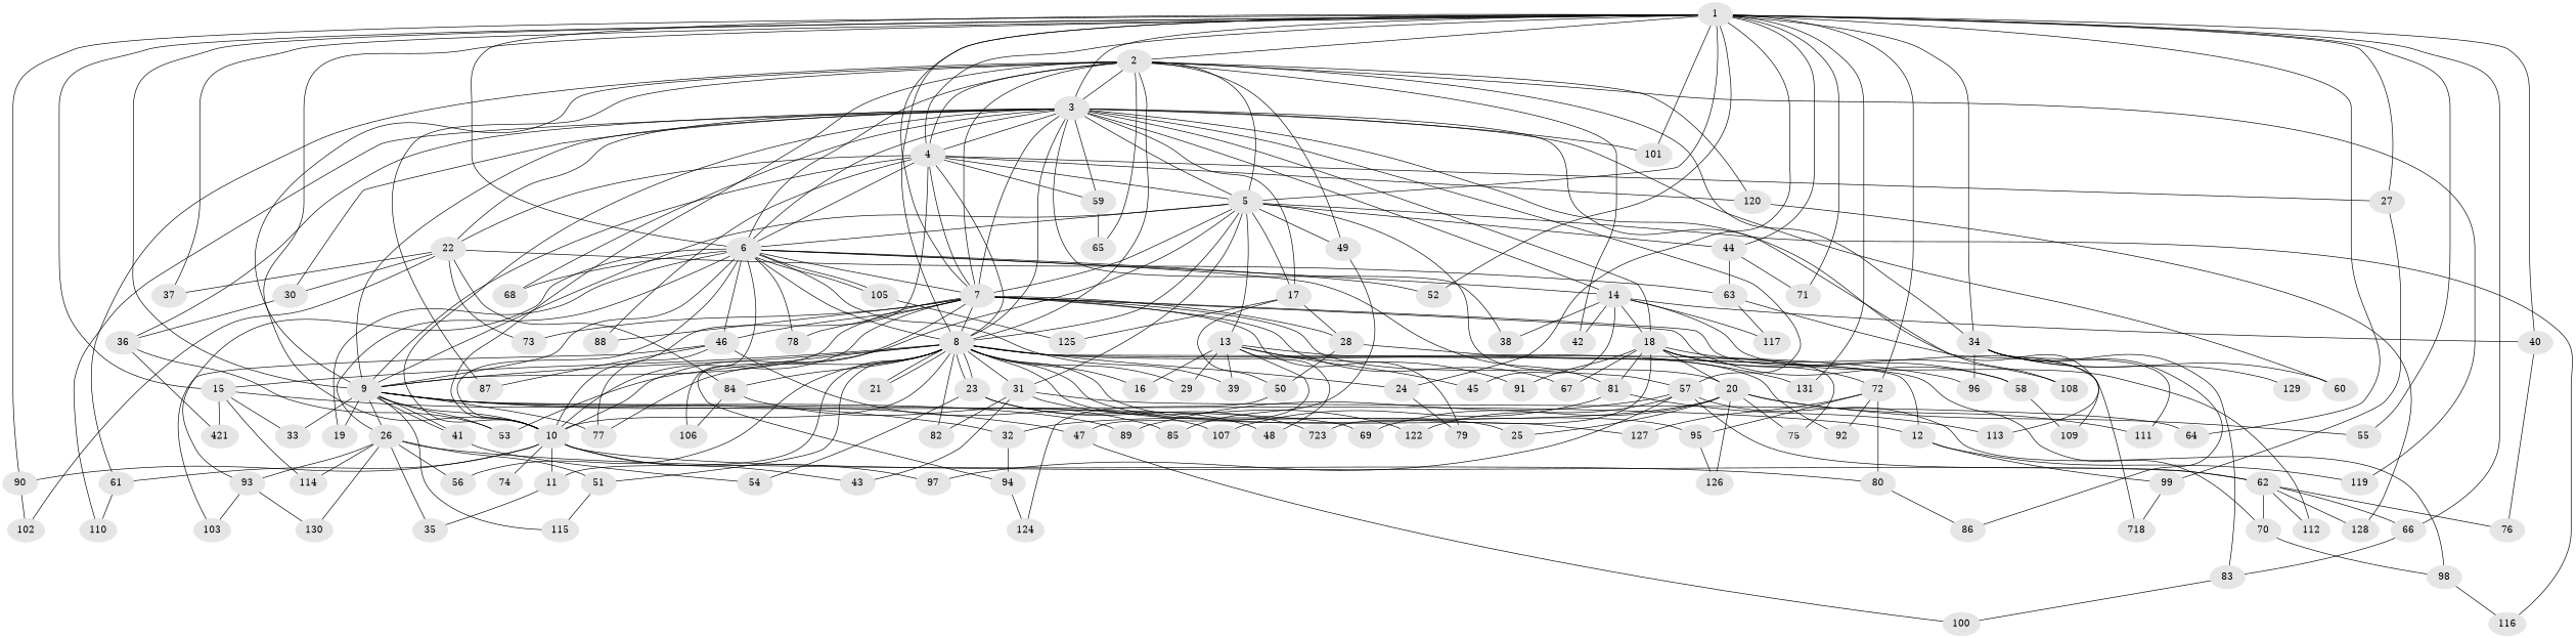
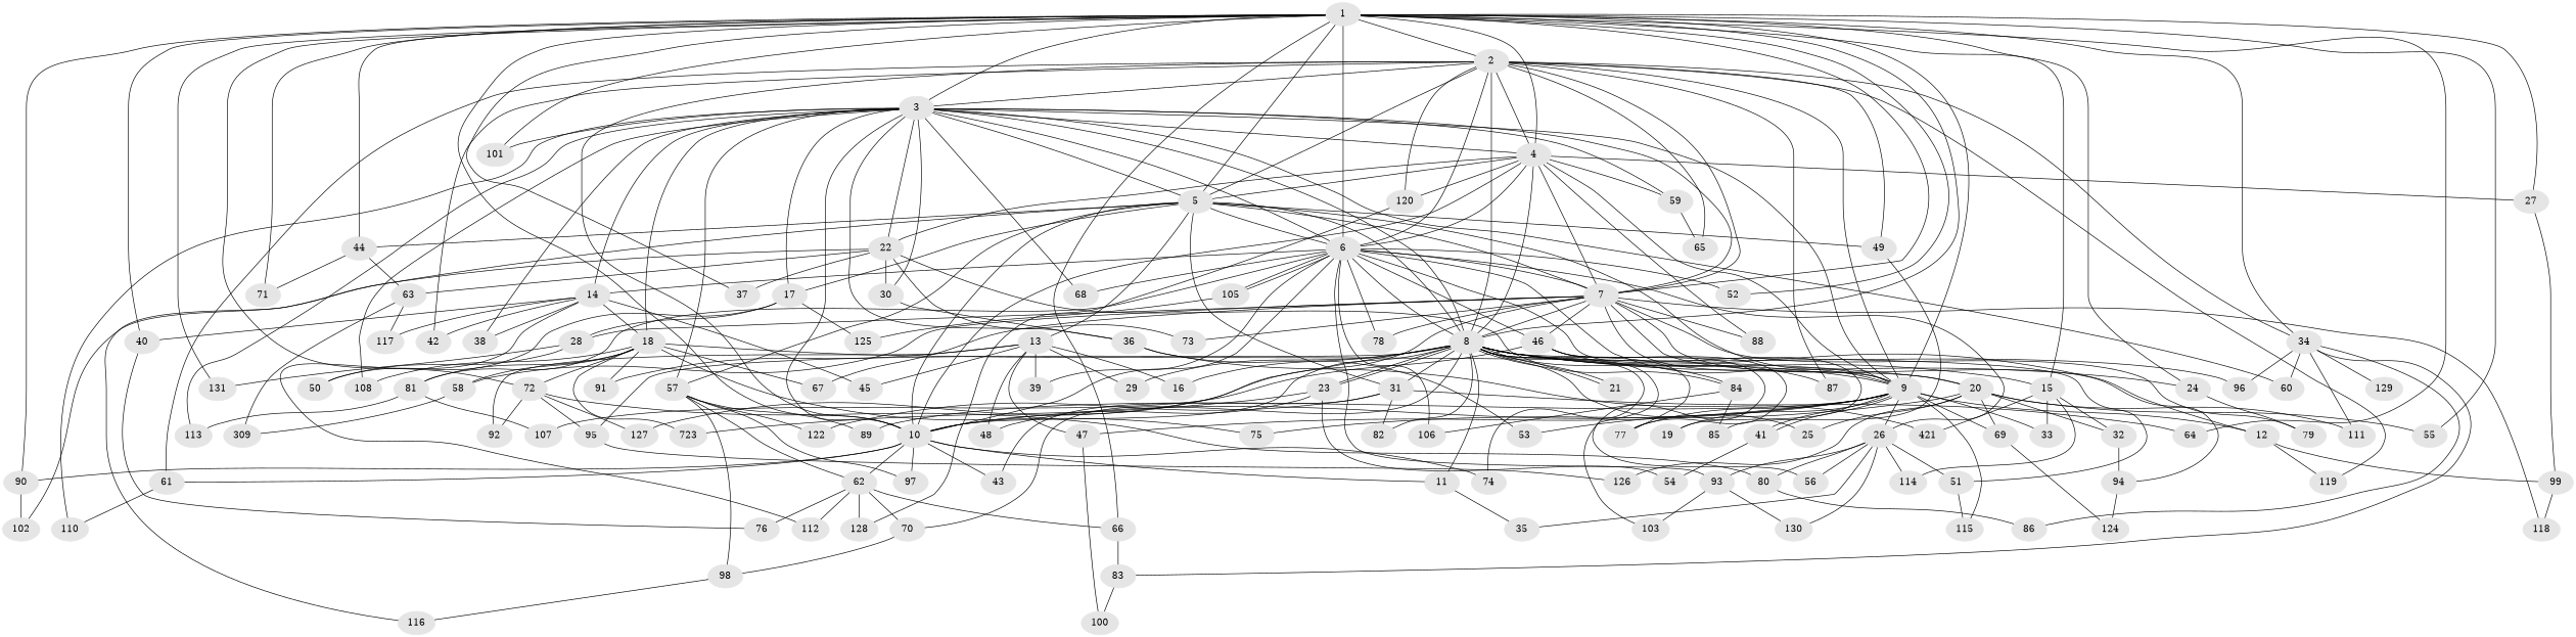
  graph {
    node [color=gray90 style=filled]
    1
    2
    3
    4
    5
    6
    7
    8
    9
    10
    15
    24
    27
    34
    37
    40
    44
    52
    55
    64
    66
    71
    72
    90
    101
    131
    42
    49
    61
    65
    87
    119
    120
    14
    17
    18
    22
    30
    36
    38
    57
    59
    60
    68
    108
    110
    113
    88
    13
    31
    116
    19
    26
    39
    46
    78
    81
    93
    105
    106
    20
    28
    58
    67
    73
    79
    94
-   118 [label=718]
+   118
    11
    12
    16
    21
    23
    25
    29
    51
    56
    70
    74
    77
    82
    84
    95
    96
    127
    33
    41
    47
    53
    69
    89
    115
    43
    62
    97
    32
    114
    n98 [label=421]
    99
    111
    83
    86
    129
    76
    63
    92
    80
    102
    85
    128
    45
    112
    117
    50
    125
    91
    75
    n118 [label=723]
    122
    98
    48
    35
    130
    103
    107
    126
-   109
+   109 [label=309]
    124
    54
    100
    1 -- 2
    1 -- 3
    1 -- 4
    1 -- 5
    1 -- 6
    1 -- 7
    1 -- 8
    1 -- 9
    1 -- 10
    1 -- 15
    1 -- 24
    1 -- 27
    1 -- 34
    1 -- 37
    1 -- 40
    1 -- 44
    1 -- 52
    1 -- 55
    1 -- 64
    1 -- 66
    1 -- 71
    1 -- 72
    1 -- 90
    1 -- 101
    1 -- 131
    2 -- 3
    2 -- 4
    2 -- 5
    2 -- 6
    2 -- 7
    2 -- 8
    2 -- 9
    2 -- 10
    2 -- 34
    2 -- 42
    2 -- 49
    2 -- 61
    2 -- 65
    2 -- 87
    2 -- 119
    2 -- 120
    3 -- 4
    3 -- 5
    3 -- 6
    3 -- 7
    3 -- 8
    3 -- 9
    3 -- 10
    3 -- 101
    3 -- 14
    3 -- 17
    3 -- 18
    3 -- 22
    3 -- 30
    3 -- 36
    3 -- 38
    3 -- 57
    3 -- 59
    3 -- 60
    3 -- 68
    3 -- 108
    3 -- 110
    3 -- 113
    4 -- 5
    4 -- 6
    4 -- 7
    4 -- 8
    4 -- 9
    4 -- 10
    4 -- 27
    4 -- 120
    4 -- 22
    4 -- 59
    4 -- 88
    5 -- 6
    5 -- 7
    5 -- 8
    5 -- 9
    5 -- 10
    5 -- 44
    5 -- 49
    5 -- 17
    5 -- 57
    5 -- 13
    5 -- 31
    5 -- 116
    6 -- 7
    6 -- 8
    6 -- 9
    6 -- 10
    6 -- 52
    6 -- 14
    6 -- 68
    6 -- 19
    6 -- 26
    6 -- 39
    6 -- 46
    6 -- 78
    6 -- 81
    6 -- 93
    6 -- 105
    6 -- 105
    6 -- 106
    7 -- 8
    7 -- 9
    7 -- 10
    7 -- 88
    7 -- 46
    7 -- 78
    7 -- 20
    7 -- 28
    7 -- 58
    7 -- 67
    7 -- 73
    7 -- 79
    7 -- 94
    7 -- 118
    8 -- 9
    8 -- 10
    8 -- 15
    8 -- 24
    8 -- 31
    8 -- 11
    8 -- 12
    8 -- 16
    8 -- 21
    8 -- 21
    8 -- 23
    8 -- 23
    8 -- 25
    8 -- 29
    8 -- 51
    8 -- 56
    8 -- 70
-   8 -- 53
+   8 -- 74
    8 -- 77
    8 -- 82
    8 -- 84
    8 -- 95
    8 -- 96
    8 -- 127
    9 -- 10
    9 -- 19
    9 -- 26
    9 -- 12
    9 -- 77
    9 -- 33
    9 -- 41
    9 -- 41
    9 -- 47
    9 -- 53
    9 -- 69
    9 -- 89
    9 -- 115
    10 -- 90
    10 -- 61
    10 -- 11
    10 -- 74
    10 -- 43
    10 -- 62
    10 -- 97
    15 -- 33
    15 -- 32
    15 -- 114
    15 -- n98
    24 -- 79
    27 -- 99
    34 -- 60
    34 -- 96
    34 -- 111
    34 -- 83
    34 -- 86
    34 -- 129
    40 -- 76
    44 -- 71
    44 -- 63
    66 -- 83
    72 -- 95
    72 -- 127
    72 -- 92
    72 -- 80
    90 -- 102
    49 -- 85
    61 -- 110
    120 -- 128
    14 -- 40
    14 -- 42
    14 -- 18
    14 -- 38
    14 -- 45
    14 -- 112
    14 -- 117
    17 -- 28
    17 -- 50
    17 -- 125
    18 -- 72
    18 -- 108
    18 -- 81
    18 -- 20
    18 -- 58
    18 -- 67
    18 -- 91
    18 -- 75
    18 -- n118
    22 -- 37
    22 -- 30
    22 -- 73
    22 -- 84
    22 -- 63
    22 -- 102
    30 -- 36
    36 -- 53
    36 -- n98
    57 -- 89
    57 -- 62
    57 -- 97
    57 -- 122
    57 -- 98
    59 -- 65
    13 -- 39
    13 -- 16
    13 -- 29
    13 -- 47
    13 -- 92
    13 -- 45
    13 -- 91
    13 -- 48
    31 -- 64
    31 -- 82
    31 -- 43
    31 -- 122
    26 -- 93
    26 -- 51
    26 -- 56
    26 -- 114
    26 -- 80
    26 -- 35
    26 -- 130
    46 -- 87
    46 -- 77
    46 -- 103
    46 -- 107
    81 -- 113
    81 -- 107
    93 -- 130
    93 -- 103
    105 -- 125
    20 -- 55
    20 -- 25
    20 -- 69
    20 -- 32
    20 -- 111
    20 -- 75
    20 -- 126
    28 -- 131
    28 -- 50
    58 -- 109
    94 -- 124
    11 -- 35
    12 -- 119
    12 -- 99
    23 -- n118
    23 -- 48
    23 -- 54
    51 -- 115
    70 -- 98
    84 -- 106
    84 -- 85
    95 -- 126
    41 -- 54
    47 -- 100
    62 -- 66
    62 -- 70
    62 -- 76
    62 -- 128
    62 -- 112
    32 -- 94
    99 -- 118
    83 -- 100
    63 -- 117
    63 -- 109
    80 -- 86
-   50 -- 124
+   69 -- 124
    98 -- 116
  }
